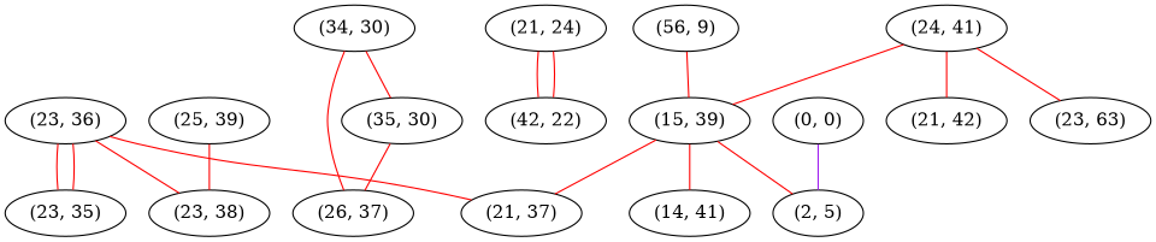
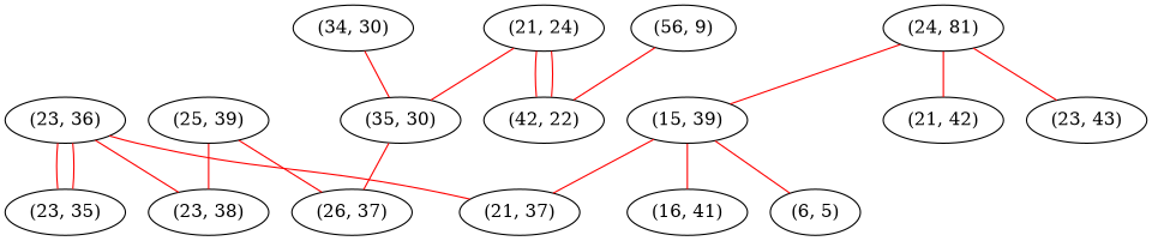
  graph {
    edge [color=red weight=1]
    "(23, 36)"
    "(23, 35)"
    "(23, 38)"
    "(21, 37)"
-   "(24, 41)"
-   "(23, 43)" [label="(23, 63)"]
+   "(24, 41)" [label="(24, 81)"]
+   "(23, 43)"
    "(21, 42)"
    "(15, 39)"
    "(25, 39)"
    "(26, 37)"
    n11 [label="(21, 24)"]
    "(35, 30)"
    "(42, 22)"
    "(34, 30)"
-   "(0, 0)"
-   "(6, 5)" [label="(2, 5)"]
-   "(14, 41)"
+   "(6, 5)"
+   "(14, 41)" [label="(16, 41)"]
    "(56, 9)"
    "(23, 36)" -- "(23, 35)"
    "(23, 36)" -- "(23, 35)"
    "(23, 36)" -- "(23, 38)"
    "(23, 36)" -- "(21, 37)"
    "(24, 41)" -- "(23, 43)"
    "(24, 41)" -- "(21, 42)"
    "(24, 41)" -- "(15, 39)"
    "(15, 39)" -- "(21, 37)"
    "(15, 39)" -- "(6, 5)"
    "(15, 39)" -- "(14, 41)"
    "(25, 39)" -- "(23, 38)"
-   "(34, 30)" -- "(26, 37)"
+   "(25, 39)" -- "(26, 37)"
+   n11 -- "(35, 30)"
    n11 -- "(42, 22)"
    n11 -- "(42, 22)"
    "(35, 30)" -- "(26, 37)"
    "(34, 30)" -- "(35, 30)"
-   "(0, 0)" -- "(6, 5)" [color=purple weight=4]
-   "(56, 9)" -- "(15, 39)"
+   "(56, 9)" -- "(42, 22)"
  }
